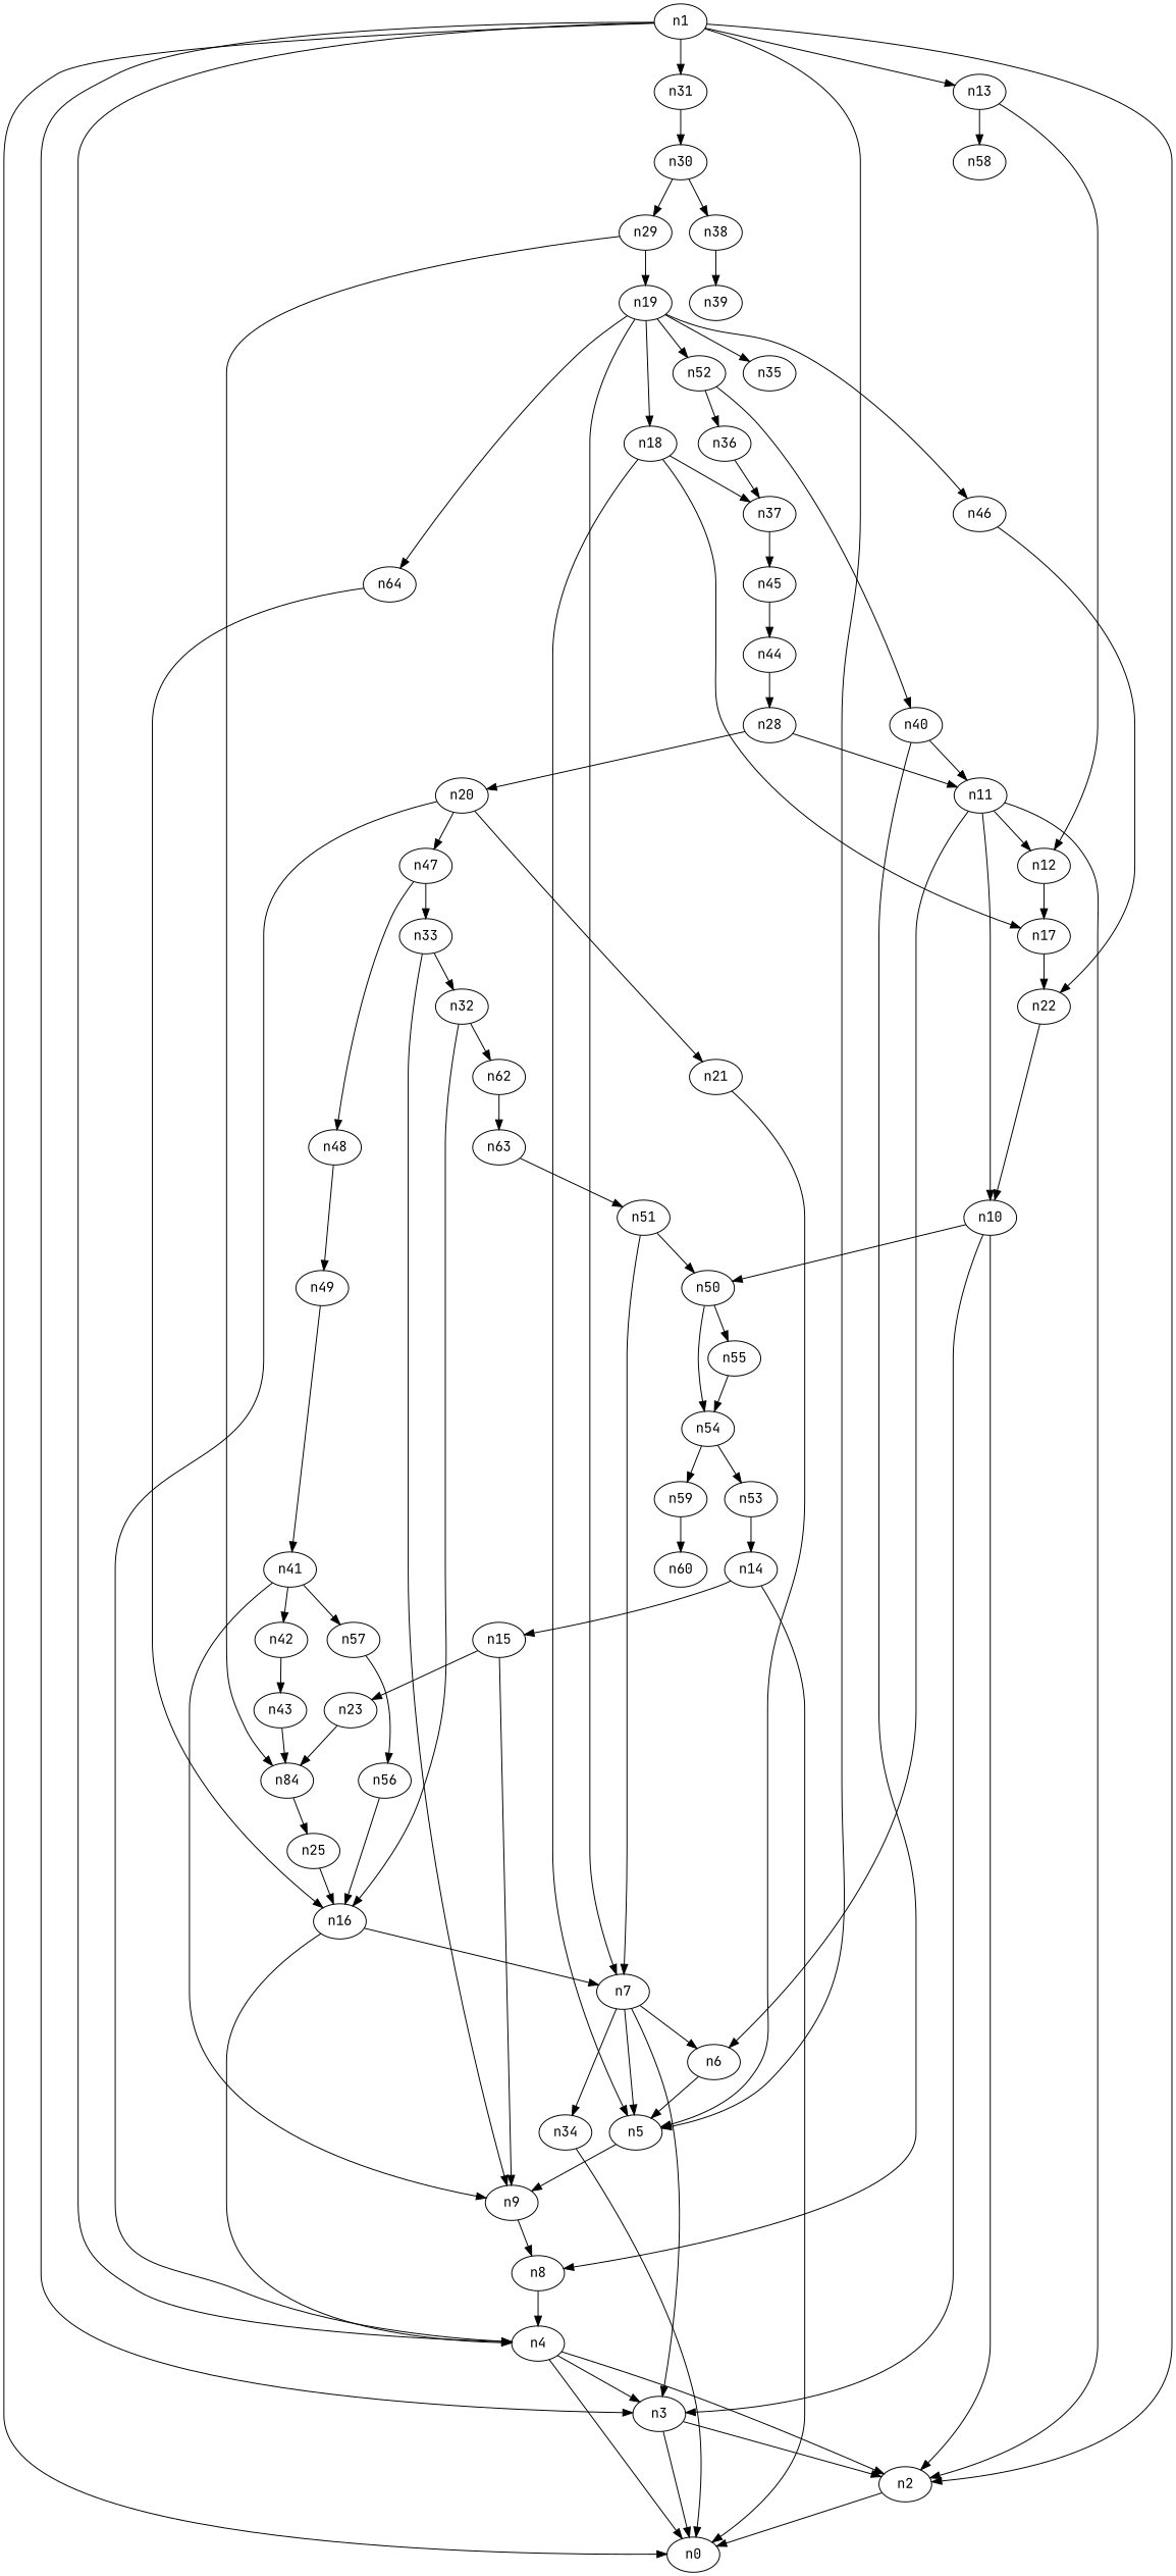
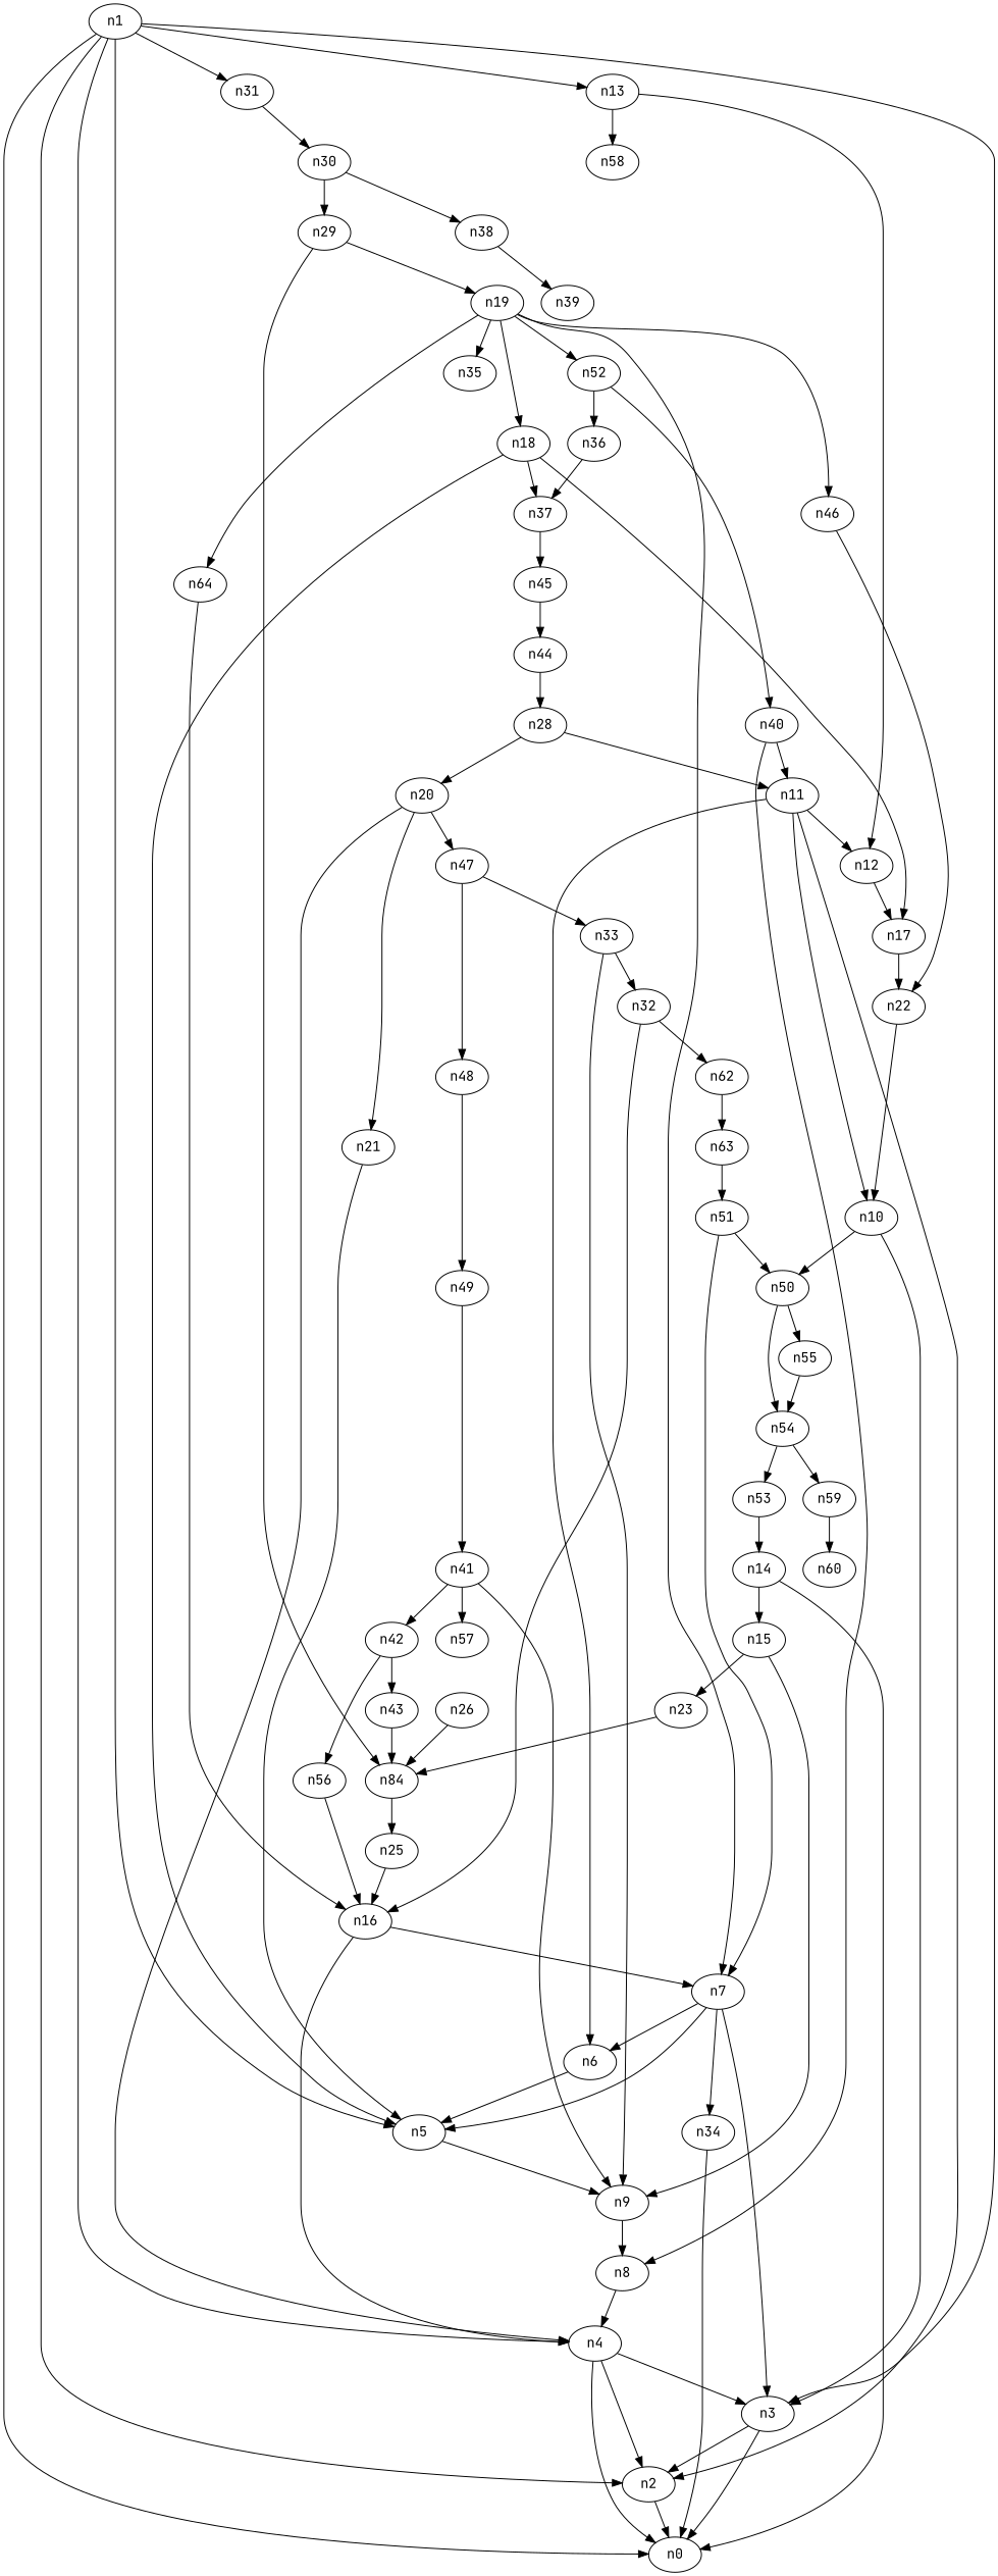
  digraph {
    fontname="JetBrains Mono"
    node [fontname="JetBrains Mono"]
    edge [fontname="JetBrains Mono"]
    n1
    n0
    n2
    n3
    n4
    n5
    n13
    n31
    n9
    n12
    n58
    n30
    n8
    n17
    n29
    n38
    n6
    n7
    n34
    n10
    n50
    n55
    n54
    n11
    n22
    n53
    n59
    n14
    n15
    n23
    n24 [label=n84]
    n25
    n16
    n18
    n37
    n45
    n44
    n19
    n35
    n46
    n52
    n64
    n36
    n40
    n20
    n21
    n47
    n33
    n48
    n32
    n49
+   n26
    n28
    n39
    n62
    n63
    n51
    n41
    n42
    n57
    n43
    n56
    n60
    n1 -> n0
    n1 -> n2
    n1 -> n3
    n1 -> n4
    n1 -> n5
    n1 -> n13
    n1 -> n31
    n2 -> n0
    n3 -> n0
    n3 -> n2
    n4 -> n0
    n4 -> n2
    n4 -> n3
    n5 -> n9
    n13 -> n12
    n13 -> n58
    n31 -> n30
    n9 -> n8
    n12 -> n17
    n30 -> n29
    n30 -> n38
    n8 -> n4
    n17 -> n22
    n29 -> n24
    n29 -> n19
    n38 -> n39
    n6 -> n5
    n7 -> n3
    n7 -> n5
    n7 -> n6
    n7 -> n34
    n34 -> n0
-   n10 -> n2
    n10 -> n3
    n10 -> n50
    n50 -> n55
    n50 -> n54
    n55 -> n54
    n54 -> n53
    n54 -> n59
    n11 -> n2
    n11 -> n12
    n11 -> n6
    n11 -> n10
    n22 -> n10
    n53 -> n14
    n59 -> n60
    n14 -> n0
    n14 -> n15
    n15 -> n9
    n15 -> n23
    n23 -> n24
    n24 -> n25
    n25 -> n16
    n16 -> n4
    n16 -> n7
    n18 -> n5
    n18 -> n17
    n18 -> n37
    n37 -> n45
    n45 -> n44
    n44 -> n28
    n19 -> n7
    n19 -> n18
    n19 -> n35
    n19 -> n46
    n19 -> n52
    n19 -> n64
    n46 -> n22
    n52 -> n36
    n52 -> n40
    n64 -> n16
    n36 -> n37
    n40 -> n8
    n40 -> n11
    n20 -> n4
    n20 -> n21
    n20 -> n47
    n21 -> n5
    n47 -> n33
    n47 -> n48
    n33 -> n9
    n33 -> n32
    n48 -> n49
    n32 -> n16
    n32 -> n62
    n49 -> n41
+   n26 -> n24
    n28 -> n11
    n28 -> n20
    n62 -> n63
    n63 -> n51
    n51 -> n7
    n51 -> n50
    n41 -> n9
    n41 -> n42
    n41 -> n57
    n42 -> n43
-   n57 -> n56
+   n42 -> n56
    n43 -> n24
    n56 -> n16
  }
